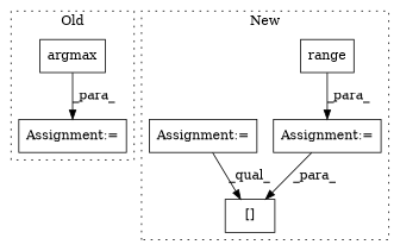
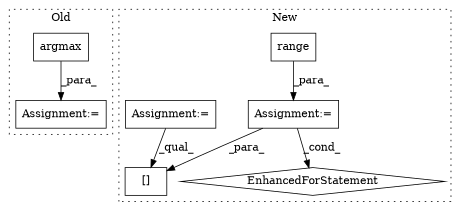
  digraph {
    node [a=7 l=1 s="12000,12083" shape=box]
    n1 [a=32 l="7,1" label=argmax s="11879,11894"]
    n2 [label="Assignment:=" s=11856]
+   n3 [a=70 l="53,2" label=EnhancedForStatement shape=diamond]
    n4 [l="53,2" label="Assignment:="]
    n5 [a=32 l="6,1" label=range s="12061,12082"]
    n6 [a=2 l="18,2" label="[]" s="12093,12160"]
    n7 [label="Assignment:=" s=11944]
    subgraph cluster_1 {
      label=Old
      style=dotted
      n1
      n2
    }
    subgraph cluster_2 {
      label=New
      style=dotted
+     n3
      n4
      n5
      n6
      n7
    }
    n1 -> n2 [label=_para_]
+   n4 -> n3 [label=_cond_]
    n4 -> n6 [label=_para_]
    n5 -> n4 [label=_para_]
    n7 -> n6 [label=_qual_]
  }
